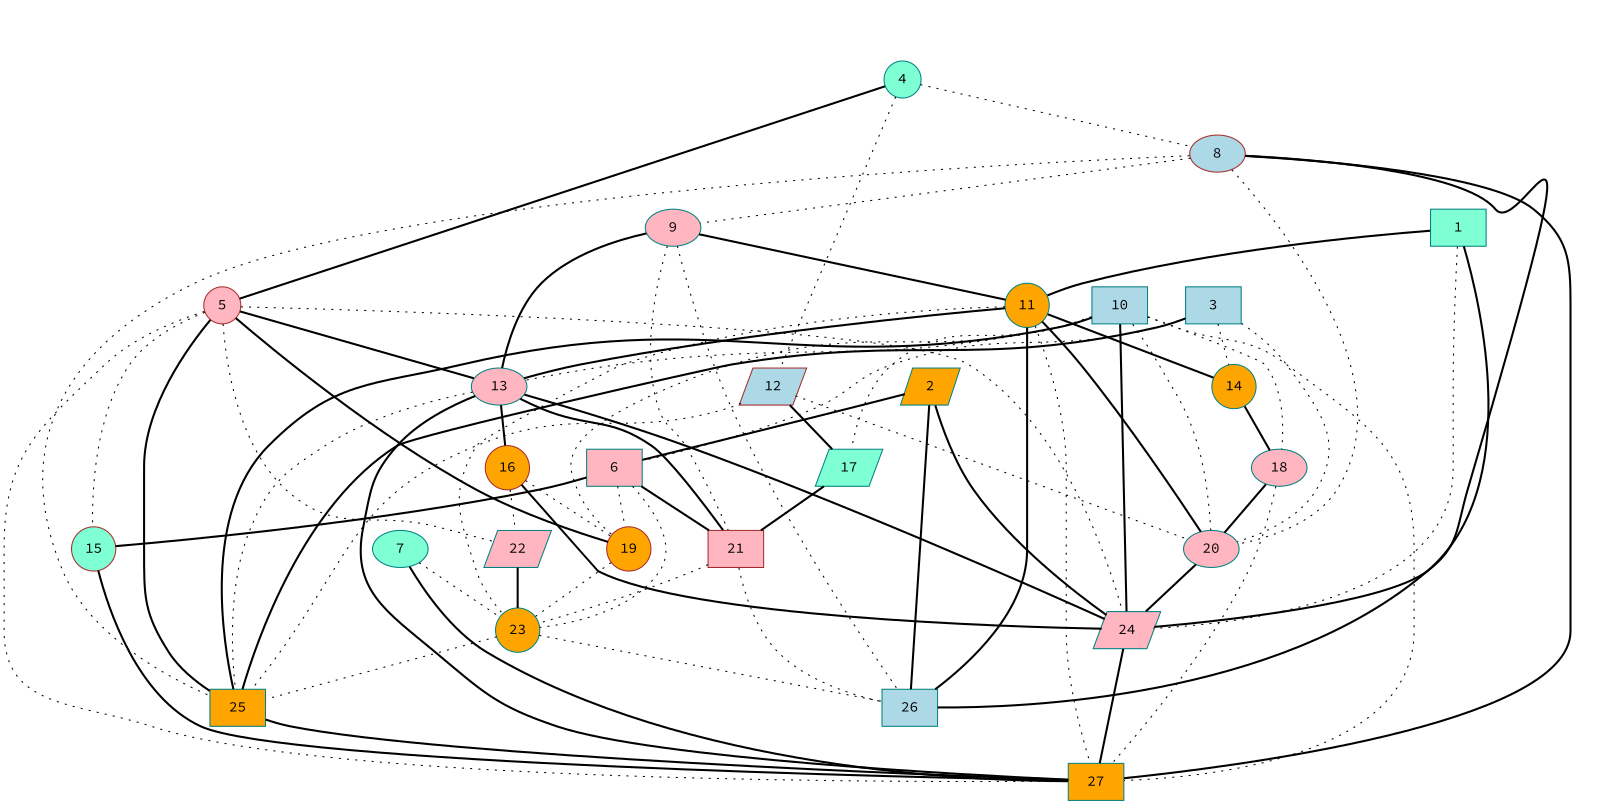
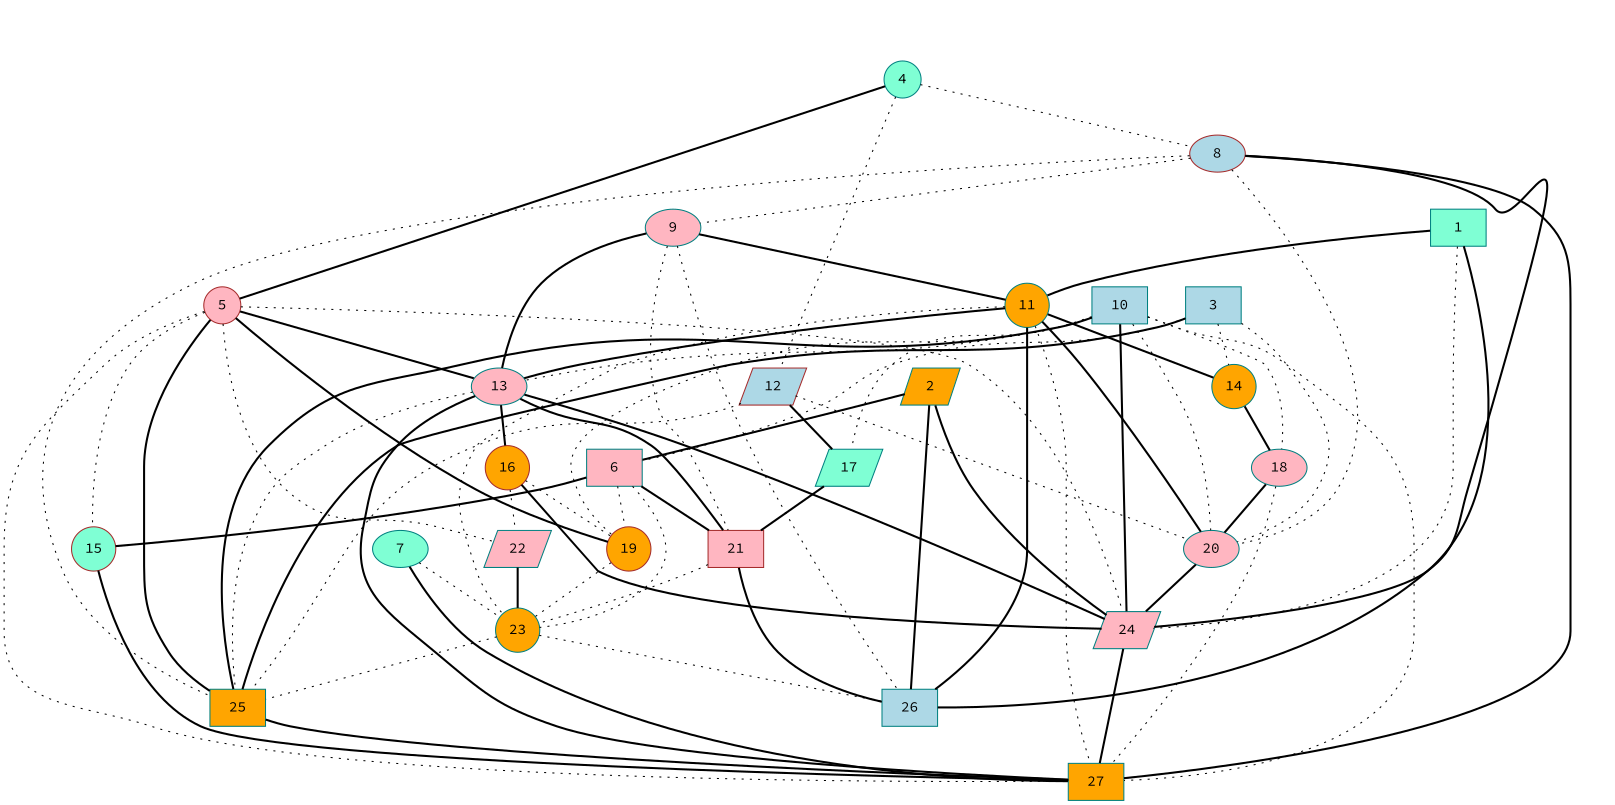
  graph {
    fontname="Source Code Pro"
    node [color=teal fillcolor=lightpink fontname="Source Code Pro" shape=box style=filled]
    edge [fontname="Source Code Pro" style=bold weight=1.0]
    1 [fillcolor=aquamarine]
    11 [fillcolor=orange shape=circle]
    24 [shape=parallelogram]
    26 [fillcolor=lightblue]
    14 [fillcolor=orange shape=circle]
    20 [shape=ellipse]
    13 [shape=ellipse]
    27 [fillcolor=orange]
    23 [fillcolor=orange shape=circle]
    2 [fillcolor=orange shape=parallelogram]
    6
    15 [color=brown fillcolor=aquamarine shape=circle]
    19 [color=brown fillcolor=orange shape=circle]
    21 [color=brown]
    3 [fillcolor=lightblue]
    25 [fillcolor=orange]
    18 [shape=ellipse]
    4 [fillcolor=aquamarine shape=circle]
    5 [color=brown shape=circle]
    8 [color=brown fillcolor=lightblue shape=ellipse]
    12 [color=brown fillcolor=lightblue shape=parallelogram]
    22 [shape=parallelogram]
    9 [shape=ellipse]
    17 [fillcolor=aquamarine shape=parallelogram]
    16 [color=brown fillcolor=orange shape=circle]
    7 [fillcolor=aquamarine shape=ellipse]
    10 [fillcolor=lightblue]
    1 -- 11
    1 -- 24 [style=dotted]
    1 -- 26
    11 -- 26
    11 -- 14
    11 -- 20
    11 -- 13
    11 -- 27 [style=dotted]
    11 -- 23 [style=dotted]
    24 -- 27
    14 -- 18
    20 -- 24 [weight=2.0]
    13 -- 24
    13 -- 27
    13 -- 21
    13 -- 25 [style=dotted]
    13 -- 16 [weight=3.0]
    23 -- 26 [style=dotted]
    23 -- 25 [style=dotted]
    2 -- 24
    2 -- 26 [weight=2.0]
    2 -- 6
    6 -- 23 [style=dotted]
    6 -- 15
    6 -- 19 [style=dotted weight=2.0]
    6 -- 21
    15 -- 27
    19 -- 23 [style=dotted]
-   21 -- 26 [style=dotted]
+   21 -- 26
    21 -- 23 [style=dotted]
    3 -- 14 [style=dotted]
    3 -- 20 [style=dotted]
    3 -- 6 [style=dotted]
    3 -- 25
    25 -- 27
    18 -- 20
    18 -- 27 [style=dotted weight=2.0]
    4 -- 5
    4 -- 8 [style=dotted weight=2.0]
    4 -- 12 [style=dotted]
    5 -- 24 [style=dotted weight=2.0]
    5 -- 13
    5 -- 27 [style=dotted]
    5 -- 15 [style=dotted]
    5 -- 19
    5 -- 25
    5 -- 22 [style=dotted]
    8 -- 24
    8 -- 20 [style=dotted]
    8 -- 27 [weight=2.0]
    8 -- 25 [style=dotted]
    8 -- 9 [style=dotted]
    12 -- 20 [style=dotted]
    12 -- 25 [style=dotted]
    12 -- 17
    22 -- 23
    9 -- 11 [weight=2.0]
    9 -- 26 [style=dotted]
    9 -- 13 [weight=2.0]
    9 -- 21 [style=dotted]
    17 -- 21
    16 -- 24
    16 -- 19 [style=dotted weight=2.0]
    16 -- 22 [style=dotted weight=2.0]
    7 -- 27
    7 -- 23 [style=dotted weight=2.0]
    10 -- 24
    10 -- 20 [style=dotted]
    10 -- 13 [style=dotted]
    10 -- 27 [style=dotted]
    10 -- 19 [style=dotted weight=2.0]
    10 -- 25
    10 -- 18 [style=dotted weight=2.0]
    10 -- 17 [style=dotted]
  }
